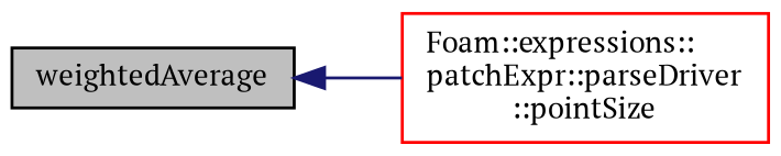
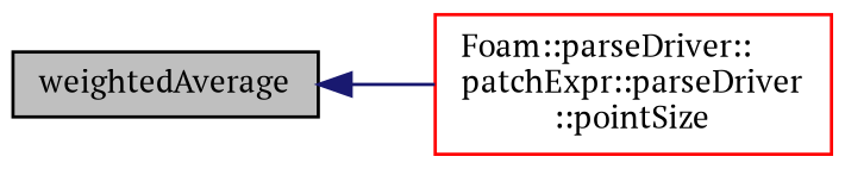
  digraph {
    rankdir=LR
    fontname="PT Serif"
    node [fontname="PT Serif" fontsize=10 shape=record]
    n1 [color=black fillcolor=grey75 fontcolor=black height=0.2 label=weightedAverage style=filled width=0.4]
-   n2 [color=red height=0.2 label="Foam::expressions::\lpatchExpr::parseDriver\l::pointSize" width=0.4]
+   n2 [color=red height=0.2 label="Foam::parseDriver::\lpatchExpr::parseDriver\l::pointSize" width=0.4]
    n1 -> n2 [color=midnightblue dir=back fontname="PT Serif" fontsize=10 labelfontname=Helvetica labelfontsize=10 style=solid]
  }
